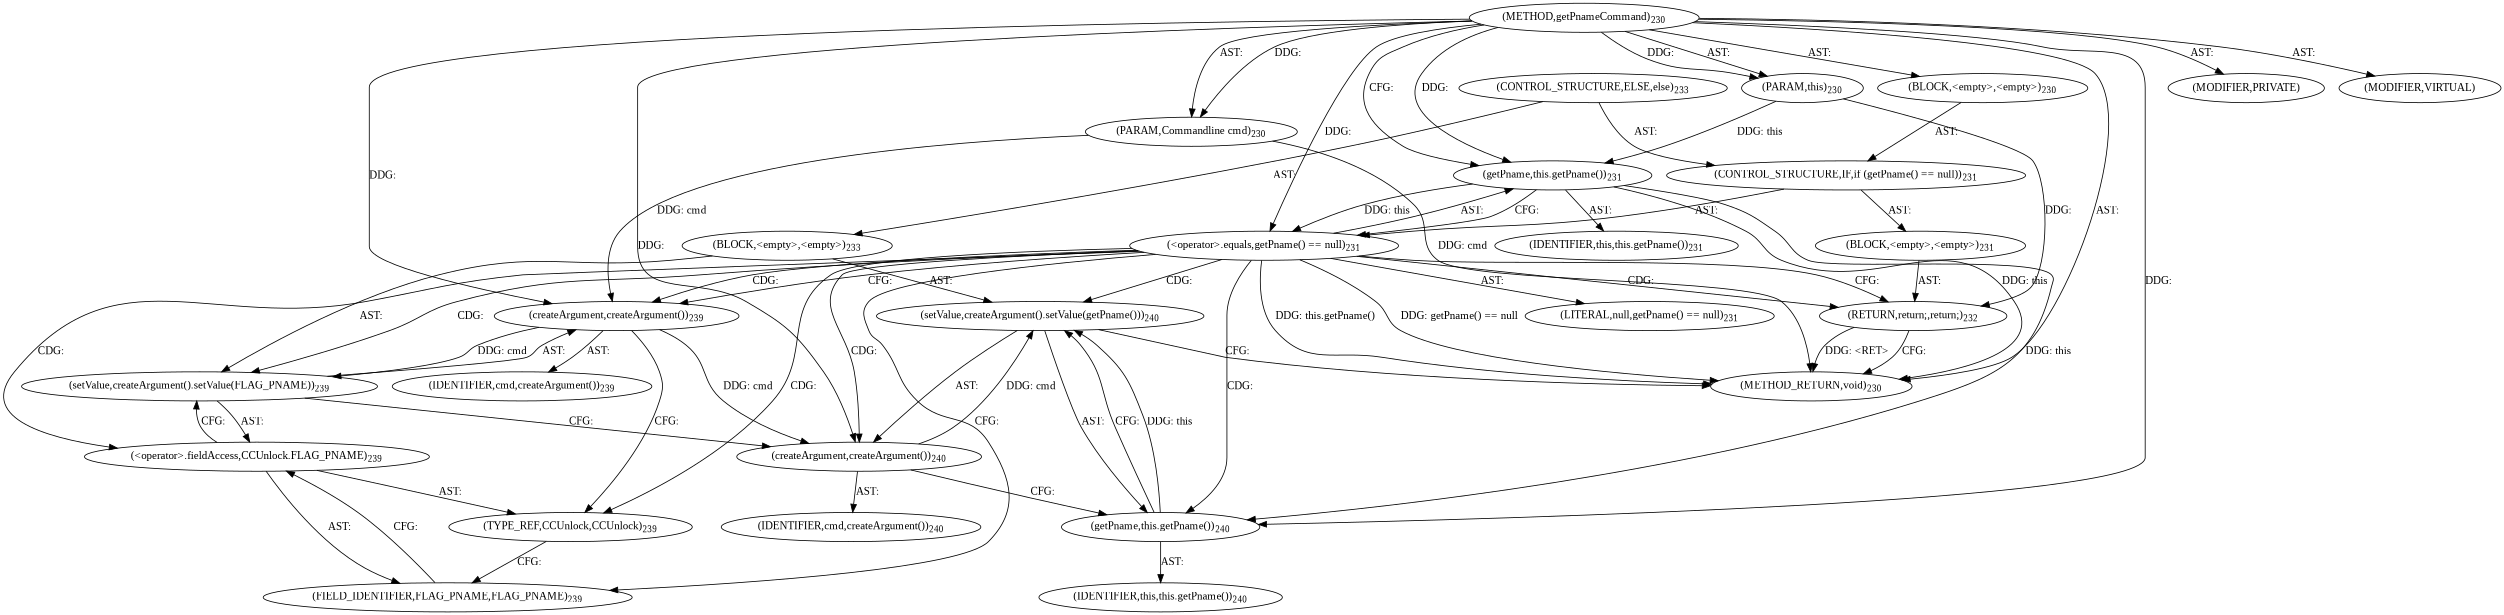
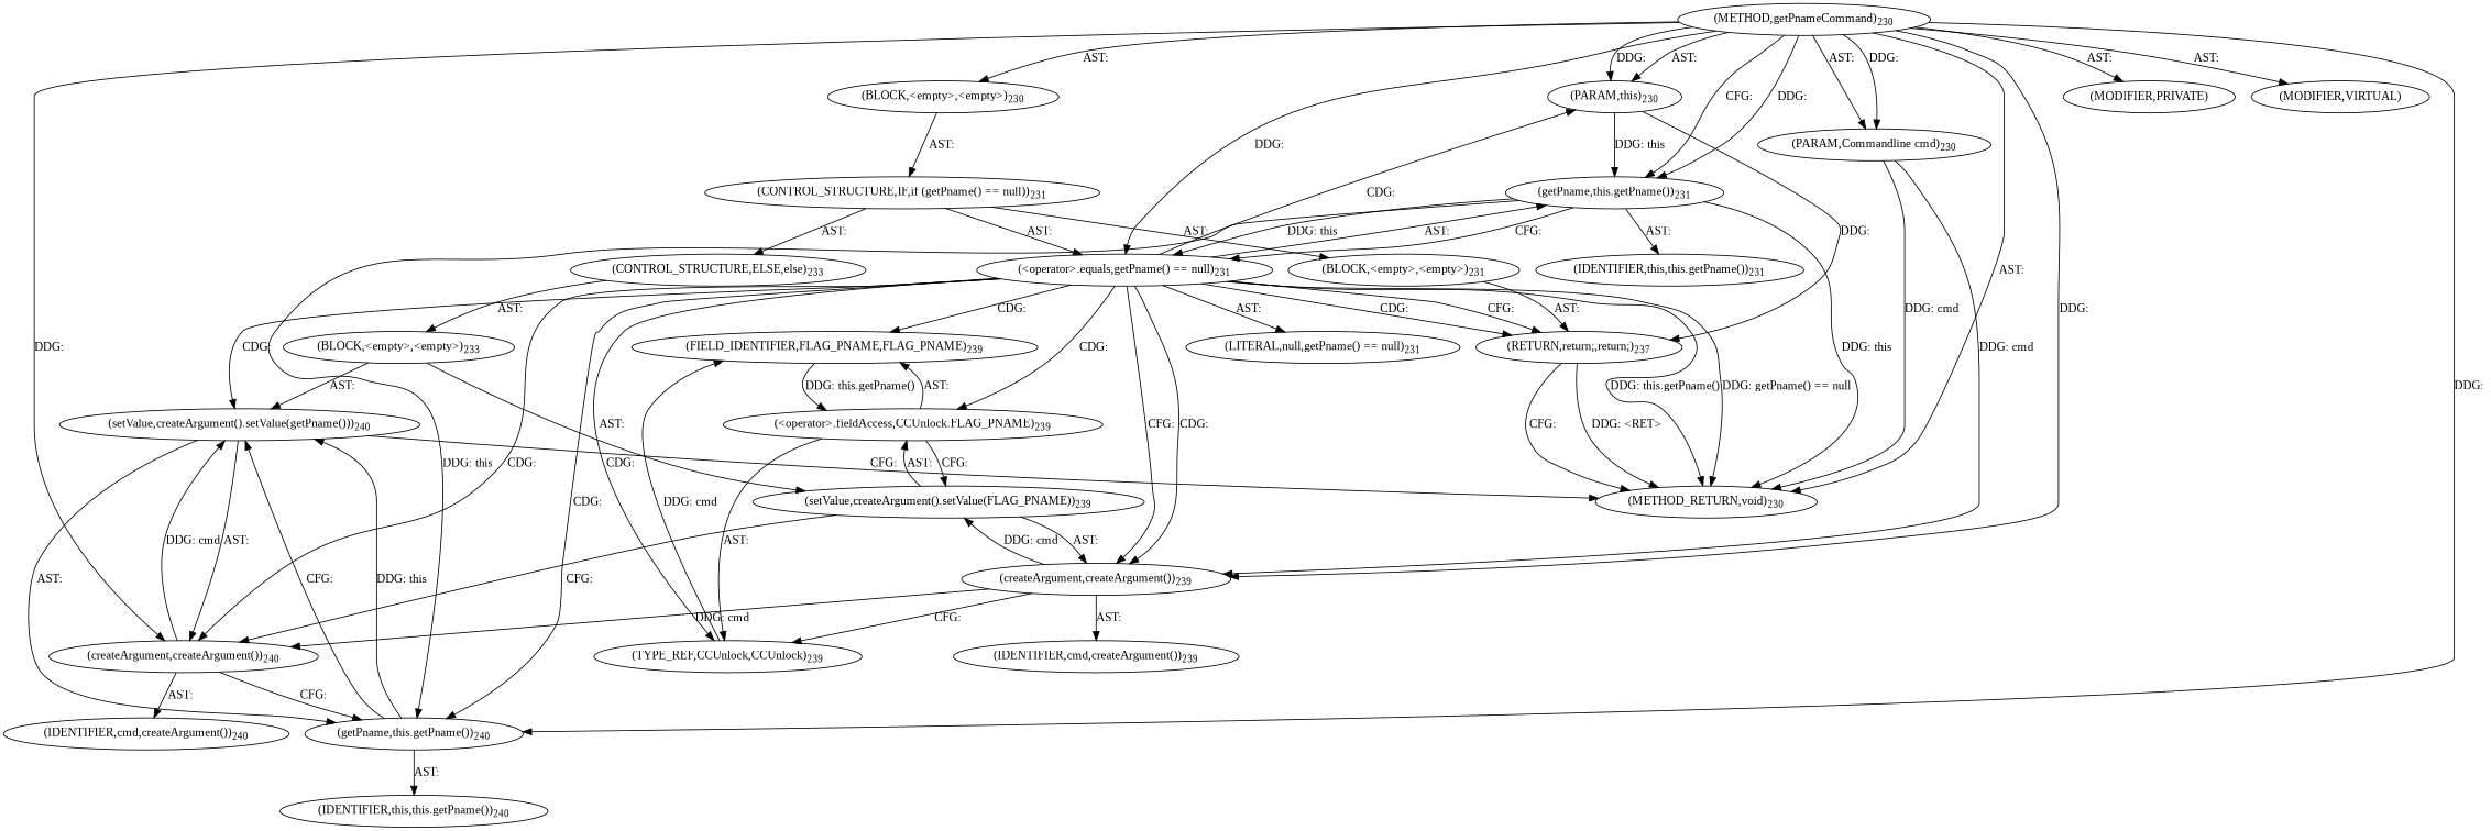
  digraph {
    fontname="Liberation Serif"
    node [fontname="Liberation Serif"]
    edge [fontname="Liberation Serif"]
    n1 [label=<(METHOD,getPnameCommand)<SUB>230</SUB>>]
    n2 [label=<(PARAM,this)<SUB>230</SUB>>]
    n3 [label=<(PARAM,Commandline cmd)<SUB>230</SUB>>]
    n4 [label=<(BLOCK,&lt;empty&gt;,&lt;empty&gt;)<SUB>230</SUB>>]
    n5 [label=<(&lt;operator&gt;.equals,getPname() == null)<SUB>231</SUB>>]
    n6 [label=<(getPname,this.getPname())<SUB>231</SUB>>]
    n7 [label=<(createArgument,createArgument())<SUB>239</SUB>>]
    n8 [label=<(createArgument,createArgument())<SUB>240</SUB>>]
    n9 [label=<(getPname,this.getPname())<SUB>240</SUB>>]
    n10 [label=<(MODIFIER,PRIVATE)>]
    n11 [label=<(MODIFIER,VIRTUAL)>]
    n12 [label=<(METHOD_RETURN,void)<SUB>230</SUB>>]
-   n13 [label=<(RETURN,return;,return;)<SUB>232</SUB>>]
+   n13 [label=<(RETURN,return;,return;)<SUB>237</SUB>>]
    n14 [label=<(CONTROL_STRUCTURE,IF,if (getPname() == null))<SUB>231</SUB>>]
    n15 [label=<(LITERAL,null,getPname() == null)<SUB>231</SUB>>]
    n16 [label=<(setValue,createArgument().setValue(FLAG_PNAME))<SUB>239</SUB>>]
    n17 [label=<(&lt;operator&gt;.fieldAccess,CCUnlock.FLAG_PNAME)<SUB>239</SUB>>]
    n18 [label=<(TYPE_REF,CCUnlock,CCUnlock)<SUB>239</SUB>>]
    n19 [label=<(FIELD_IDENTIFIER,FLAG_PNAME,FLAG_PNAME)<SUB>239</SUB>>]
    n20 [label=<(setValue,createArgument().setValue(getPname()))<SUB>240</SUB>>]
    n21 [label=<(IDENTIFIER,this,this.getPname())<SUB>231</SUB>>]
    n22 [label=<(IDENTIFIER,cmd,createArgument())<SUB>239</SUB>>]
    n23 [label=<(IDENTIFIER,cmd,createArgument())<SUB>240</SUB>>]
    n24 [label=<(IDENTIFIER,this,this.getPname())<SUB>240</SUB>>]
    n25 [label=<(BLOCK,&lt;empty&gt;,&lt;empty&gt;)<SUB>231</SUB>>]
    n26 [label=<(CONTROL_STRUCTURE,ELSE,else)<SUB>233</SUB>>]
    n27 [label=<(BLOCK,&lt;empty&gt;,&lt;empty&gt;)<SUB>233</SUB>>]
    n1 -> n2 [label="AST: "]
    n1 -> n2 [label="DDG: "]
    n1 -> n3 [label="AST: "]
    n1 -> n3 [label="DDG: "]
    n1 -> n4 [label="AST: "]
    n1 -> n5 [label="DDG: "]
    n1 -> n6 [label="CFG: "]
    n1 -> n6 [label="DDG: "]
    n1 -> n7 [label="DDG: "]
    n1 -> n8 [label="DDG: "]
    n1 -> n9 [label="DDG: "]
    n1 -> n10 [label="AST: "]
    n1 -> n11 [label="AST: "]
    n1 -> n12 [label="AST: "]
    n2 -> n6 [label="DDG: this"]
    n2 -> n13 [label="DDG: "]
    n3 -> n7 [label="DDG: cmd"]
    n3 -> n12 [label="DDG: cmd"]
    n4 -> n14 [label="AST: "]
    n5 -> n6 [label="AST: "]
    n5 -> n7 [label="CFG: "]
    n5 -> n7 [label="CDG: "]
    n5 -> n8 [label="CDG: "]
    n5 -> n9 [label="CDG: "]
    n5 -> n12 [label="DDG: this.getPname()"]
    n5 -> n12 [label="DDG: getPname() == null"]
    n5 -> n13 [label="CFG: "]
    n5 -> n13 [label="CDG: "]
    n5 -> n15 [label="AST: "]
-   n5 -> n16 [label="CDG: "]
+   n5 -> n2 [label="CDG: "]
    n5 -> n17 [label="CDG: "]
    n5 -> n18 [label="CDG: "]
-   n5 -> n19 [label="CFG: "]
+   n5 -> n19 [label="CDG: "]
    n5 -> n20 [label="CDG: "]
    n6 -> n5 [label="CFG: "]
    n6 -> n5 [label="DDG: this"]
    n6 -> n9 [label="DDG: this"]
    n6 -> n12 [label="DDG: this"]
    n6 -> n21 [label="AST: "]
    n7 -> n8 [label="DDG: cmd"]
    n7 -> n16 [label="DDG: cmd"]
    n7 -> n18 [label="CFG: "]
    n7 -> n22 [label="AST: "]
    n8 -> n9 [label="CFG: "]
    n8 -> n20 [label="DDG: cmd"]
    n8 -> n23 [label="AST: "]
    n9 -> n20 [label="CFG: "]
    n9 -> n20 [label="DDG: this"]
    n9 -> n24 [label="AST: "]
    n13 -> n12 [label="CFG: "]
    n13 -> n12 [label="DDG: &lt;RET&gt;"]
    n14 -> n5 [label="AST: "]
    n14 -> n25 [label="AST: "]
-   n26 -> n14 [label="AST: "]
+   n14 -> n26 [label="AST: "]
    n16 -> n7 [label="AST: "]
    n16 -> n8 [label="CFG: "]
    n16 -> n17 [label="AST: "]
    n17 -> n16 [label="CFG: "]
    n17 -> n18 [label="AST: "]
    n17 -> n19 [label="AST: "]
-   n18 -> n19 [label="CFG: "]
-   n19 -> n17 [label="CFG: "]
+   n18 -> n19 [label="DDG: cmd"]
+   n19 -> n17 [label="DDG: this.getPname()"]
    n20 -> n8 [label="AST: "]
    n20 -> n9 [label="AST: "]
    n20 -> n12 [label="CFG: "]
    n25 -> n13 [label="AST: "]
    n26 -> n27 [label="AST: "]
    n27 -> n16 [label="AST: "]
    n27 -> n20 [label="AST: "]
  }
